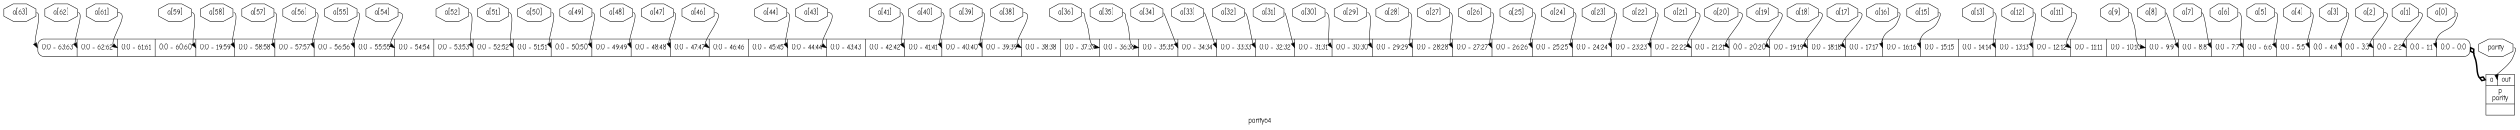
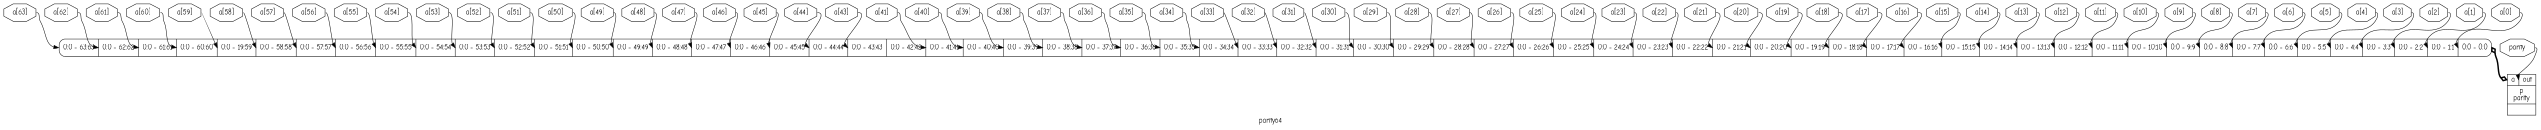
  digraph {
    fontname="Comic Neue"
    label=parity64
    rankdir=TB
    remincross=true
    node [color=black fontcolor=black fontname="Comic Neue" shape=octagon]
    edge [color=black fontname="Comic Neue" tailport=e]
    n1 [label="a[0]"]
    n2 [label="<s63> 0:0 - 63:63 |<s62> 0:0 - 62:62 |<s61> 0:0 - 61:61 |<s60> 0:0 - 60:60 |<s59> 0:0 - 19:59 |<s58> 0:0 - 58:58 |<s57> 0:0 - 57:57 |<s56> 0:0 - 56:56 |<s55> 0:0 - 55:55 |<s54> 0:0 - 54:54 |<s53> 0:0 - 53:53 |<s52> 0:0 - 52:52 |<s51> 0:0 - 51:51 |<s50> 0:0 - 50:50 |<s49> 0:0 - 49:49 |<s48> 0:0 - 48:48 |<s47> 0:0 - 47:47 |<s46> 0:0 - 46:46 |<s45> 0:0 - 45:45 |<s44> 0:0 - 44:44 |<s43> 0:0 - 43:43 |<s42> 0:0 - 42:42 |<s41> 0:0 - 41:41 |<s40> 0:0 - 40:40 |<s39> 0:0 - 39:39 |<s38> 0:0 - 38:38 |<s37> 0:0 - 37:37 |<s36> 0:0 - 36:36 |<s35> 0:0 - 35:35 |<s34> 0:0 - 34:34 |<s33> 0:0 - 33:33 |<s32> 0:0 - 32:32 |<s31> 0:0 - 31:31 |<s30> 0:0 - 30:30 |<s29> 0:0 - 29:29 |<s28> 0:0 - 28:28 |<s27> 0:0 - 27:27 |<s26> 0:0 - 26:26 |<s25> 0:0 - 25:25 |<s24> 0:0 - 24:24 |<s23> 0:0 - 23:23 |<s22> 0:0 - 22:22 |<s21> 0:0 - 21:21 |<s20> 0:0 - 20:20 |<s19> 0:0 - 19:19 |<s18> 0:0 - 18:18 |<s17> 0:0 - 17:17 |<s16> 0:0 - 16:16 |<s15> 0:0 - 15:15 |<s14> 0:0 - 14:14 |<s13> 0:0 - 13:13 |<s12> 0:0 - 12:12 |<s11> 0:0 - 11:11 |<s10> 0:0 - 10:10 |<s9> 0:0 - 9:9 |<s8> 0:0 - 8:8 |<s7> 0:0 - 7:7 |<s6> 0:0 - 6:6 |<s5> 0:0 - 5:5 |<s4> 0:0 - 4:4 |<s3> 0:0 - 3:3 |<s2> 0:0 - 2:2 |<s1> 0:0 - 1:1 |<s0> 0:0 - 0:0 " shape=record style=rounded color="" fontcolor=""]
    n3 [label="{{<p66> a|<p65> out}|p\nparity|{}}" shape=record color="" fontcolor=""]
+   n4 [label="a[10]"]
    n5 [label="a[11]"]
    n6 [label="a[12]"]
    n7 [label="a[13]"]
+   n8 [label="a[14]"]
    n9 [label="a[15]"]
    n10 [label="a[16]"]
    n11 [label="a[17]"]
    n12 [label="a[18]"]
    n13 [label="a[19]"]
    n14 [label="a[1]"]
    n15 [label="a[20]"]
    n16 [label="a[21]"]
    n17 [label="a[22]"]
    n18 [label="a[23]"]
    n19 [label="a[24]"]
    n20 [label="a[25]"]
    n21 [label="a[26]"]
    n22 [label="a[27]"]
    n23 [label="a[28]"]
    n24 [label="a[29]"]
    n25 [label="a[2]"]
    n26 [label="a[30]"]
    n27 [label="a[31]"]
    n28 [label="a[32]"]
    n29 [label="a[33]"]
    n30 [label="a[34]"]
    n31 [label="a[35]"]
    n32 [label="a[36]"]
+   n33 [label="a[37]"]
    n34 [label="a[38]"]
    n35 [label="a[39]"]
    n36 [label="a[3]"]
    n37 [label="a[40]"]
    n38 [label="a[41]"]
    n39 [label="a[43]"]
    n40 [label="a[44]"]
+   n41 [label="a[45]"]
    n42 [label="a[46]"]
    n43 [label="a[47]"]
    n44 [label="a[48]"]
    n45 [label="a[49]"]
    n46 [label="a[4]"]
    n47 [label="a[50]"]
    n48 [label="a[51]"]
    n49 [label="a[52]"]
+   n50 [label="a[53]"]
    n51 [label="a[54]"]
    n52 [label="a[55]"]
    n53 [label="a[56]"]
    n54 [label="a[57]"]
    n55 [label="a[58]"]
    n56 [label="a[59]"]
    n57 [label="a[5]"]
+   n58 [label="a[60]"]
    n59 [label="a[61]"]
    n60 [label="a[62]"]
    n61 [label="a[63]"]
    n62 [label="a[6]"]
    n63 [label="a[7]"]
    n64 [label="a[8]"]
    n65 [label="a[9]"]
    n66 [label=parity]
    n1 -> n2 [headport="s0:w"]
    n2 -> n3 [arrowhead=odiamond arrowtail=odiamond dir=both headport="p66:w" style="setlinewidth(3)"]
+   n4 -> n2 [headport="s10:w"]
    n5 -> n2 [headport="s11:w"]
    n6 -> n2 [headport="s12:w"]
    n7 -> n2 [headport="s13:w"]
+   n8 -> n2 [headport="s14:w"]
    n9 -> n2 [headport="s15:w"]
    n10 -> n2 [headport="s16:w"]
    n11 -> n2 [headport="s17:w"]
    n12 -> n2 [headport="s18:w"]
    n13 -> n2 [headport="s19:w"]
    n14 -> n2 [headport="s1:w"]
    n15 -> n2 [headport="s20:w"]
    n16 -> n2 [headport="s21:w"]
    n17 -> n2 [headport="s22:w"]
    n18 -> n2 [headport="s23:w"]
    n19 -> n2 [headport="s24:w"]
    n20 -> n2 [headport="s25:w"]
    n21 -> n2 [headport="s26:w"]
    n22 -> n2 [headport="s27:w"]
    n23 -> n2 [headport="s28:w"]
    n24 -> n2 [headport="s29:w"]
    n25 -> n2 [headport="s2:w"]
    n26 -> n2 [headport="s30:w"]
    n27 -> n2 [headport="s31:w"]
    n28 -> n2 [headport="s32:w"]
    n29 -> n2 [headport="s33:w"]
    n30 -> n2 [headport="s34:w"]
    n31 -> n2 [headport="s35:w"]
    n32 -> n2 [headport="s36:w"]
+   n33 -> n2 [headport="s37:w"]
    n34 -> n2 [headport="s38:w"]
    n35 -> n2 [headport="s39:w"]
    n36 -> n2 [headport="s3:w"]
    n37 -> n2 [headport="s40:w"]
    n38 -> n2 [headport="s41:w"]
    n39 -> n2 [headport="s43:w"]
    n40 -> n2 [headport="s44:w"]
+   n41 -> n2 [headport="s45:w"]
    n42 -> n2 [headport="s46:w"]
    n43 -> n2 [headport="s47:w"]
    n44 -> n2 [headport="s48:w"]
    n45 -> n2 [headport="s49:w"]
    n46 -> n2 [headport="s4:w"]
    n47 -> n2 [headport="s50:w"]
    n48 -> n2 [headport="s51:w"]
    n49 -> n2 [headport="s52:w"]
+   n50 -> n2 [headport="s53:w"]
    n51 -> n2 [headport="s54:w"]
    n52 -> n2 [headport="s55:w"]
    n53 -> n2 [headport="s56:w"]
    n54 -> n2 [headport="s57:w"]
    n55 -> n2 [headport="s58:w"]
    n56 -> n2 [headport="s59:w"]
    n57 -> n2 [headport="s5:w"]
+   n58 -> n2 [headport="s60:w"]
    n59 -> n2 [headport="s61:w"]
    n60 -> n2 [headport="s62:w"]
    n61 -> n2 [headport="s63:w"]
    n62 -> n2 [headport="s6:w"]
    n63 -> n2 [headport="s7:w"]
    n64 -> n2 [headport="s8:w"]
    n65 -> n2 [headport="s9:w"]
    n66 -> n3 [headport="p65:w"]
  }
